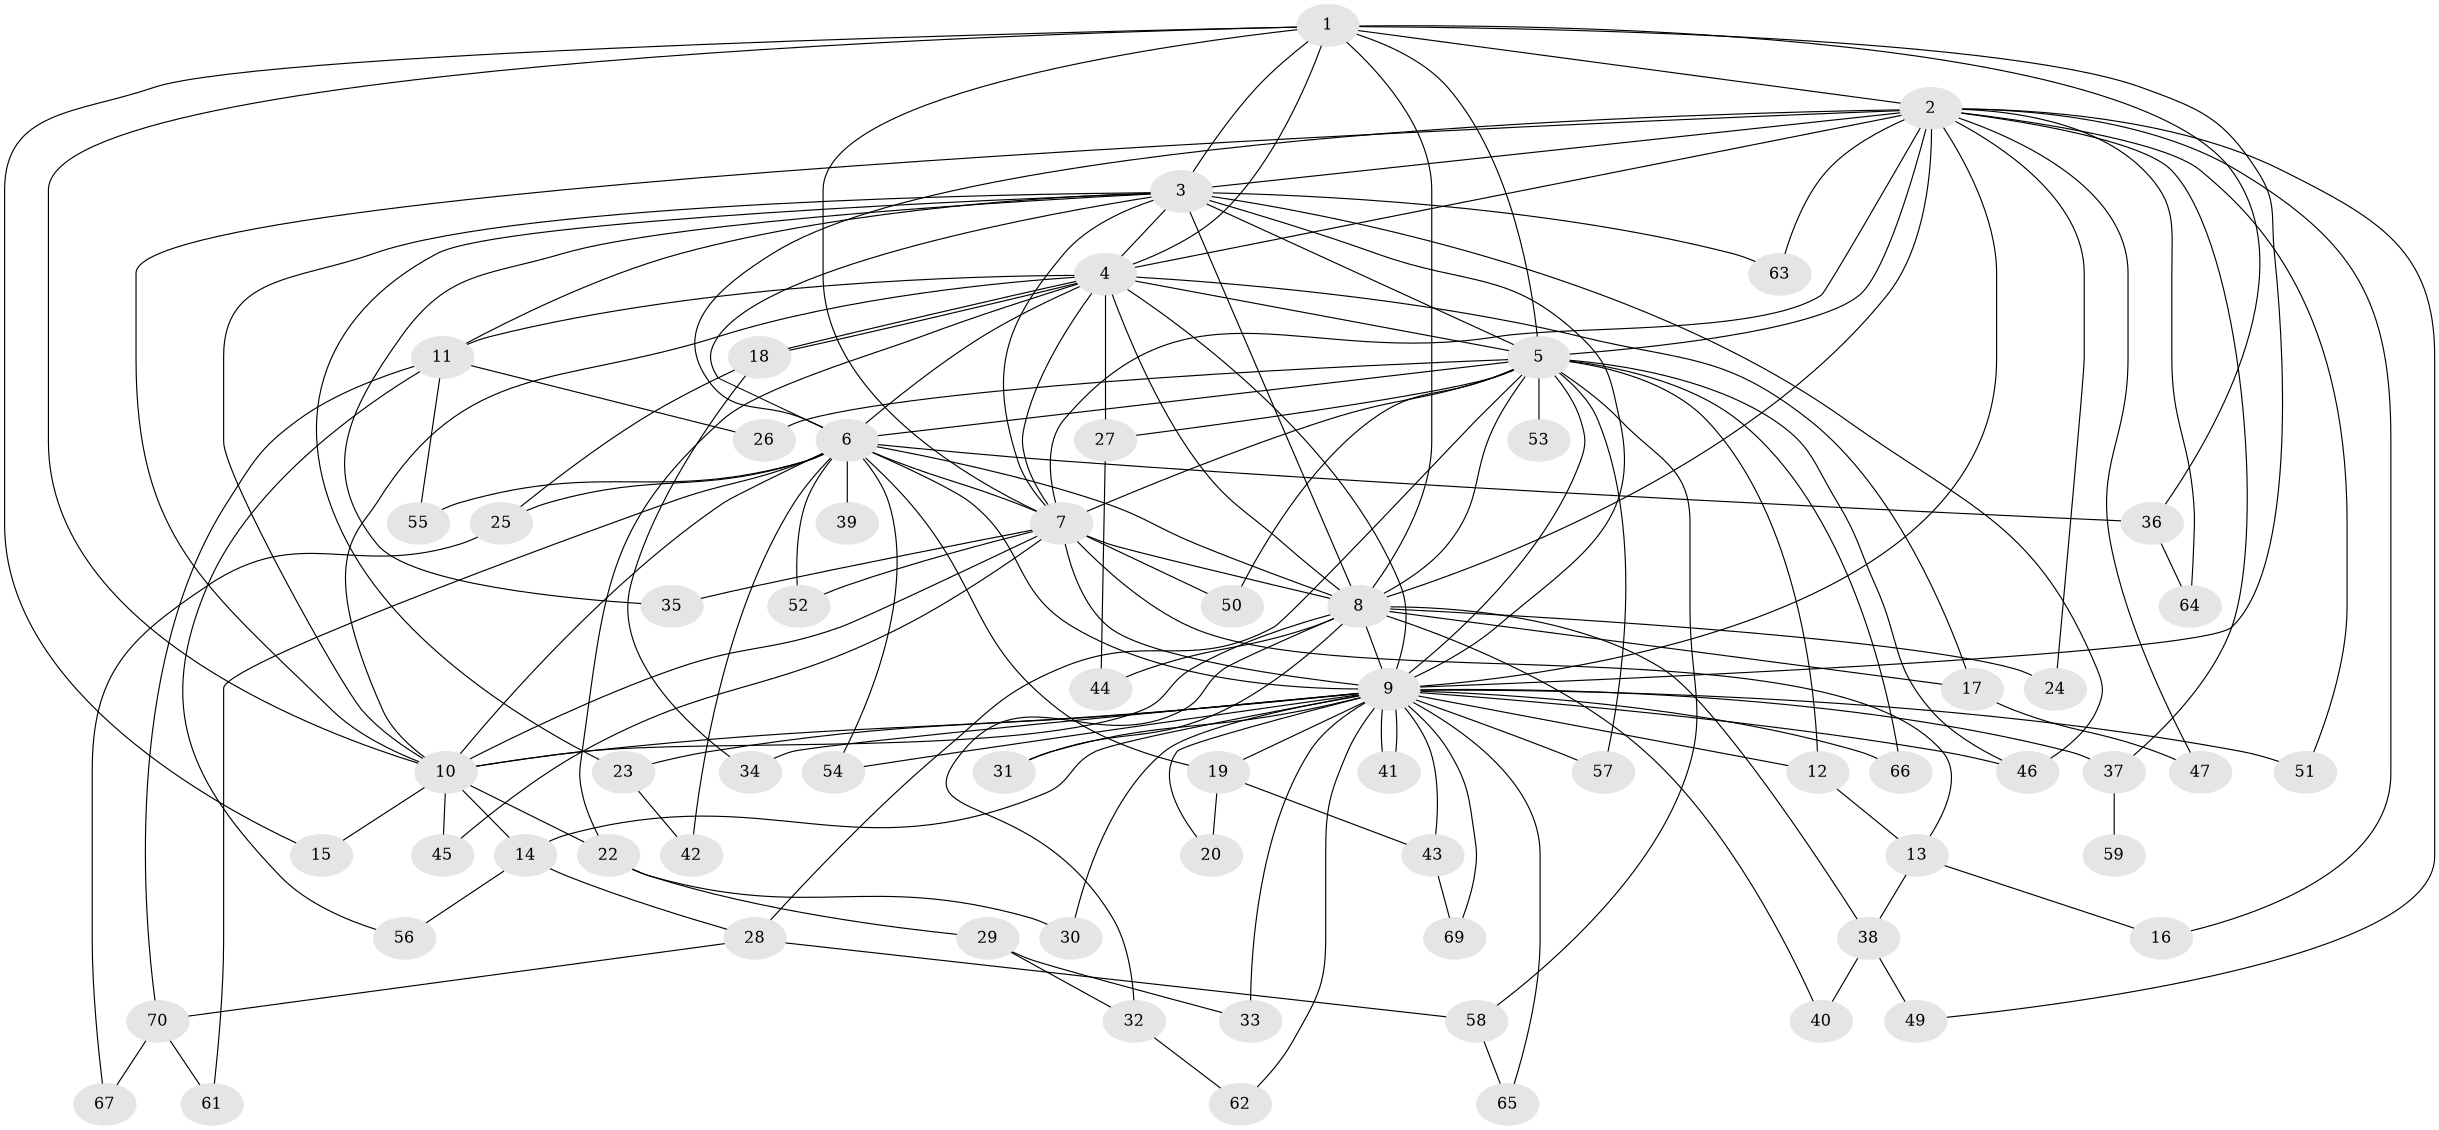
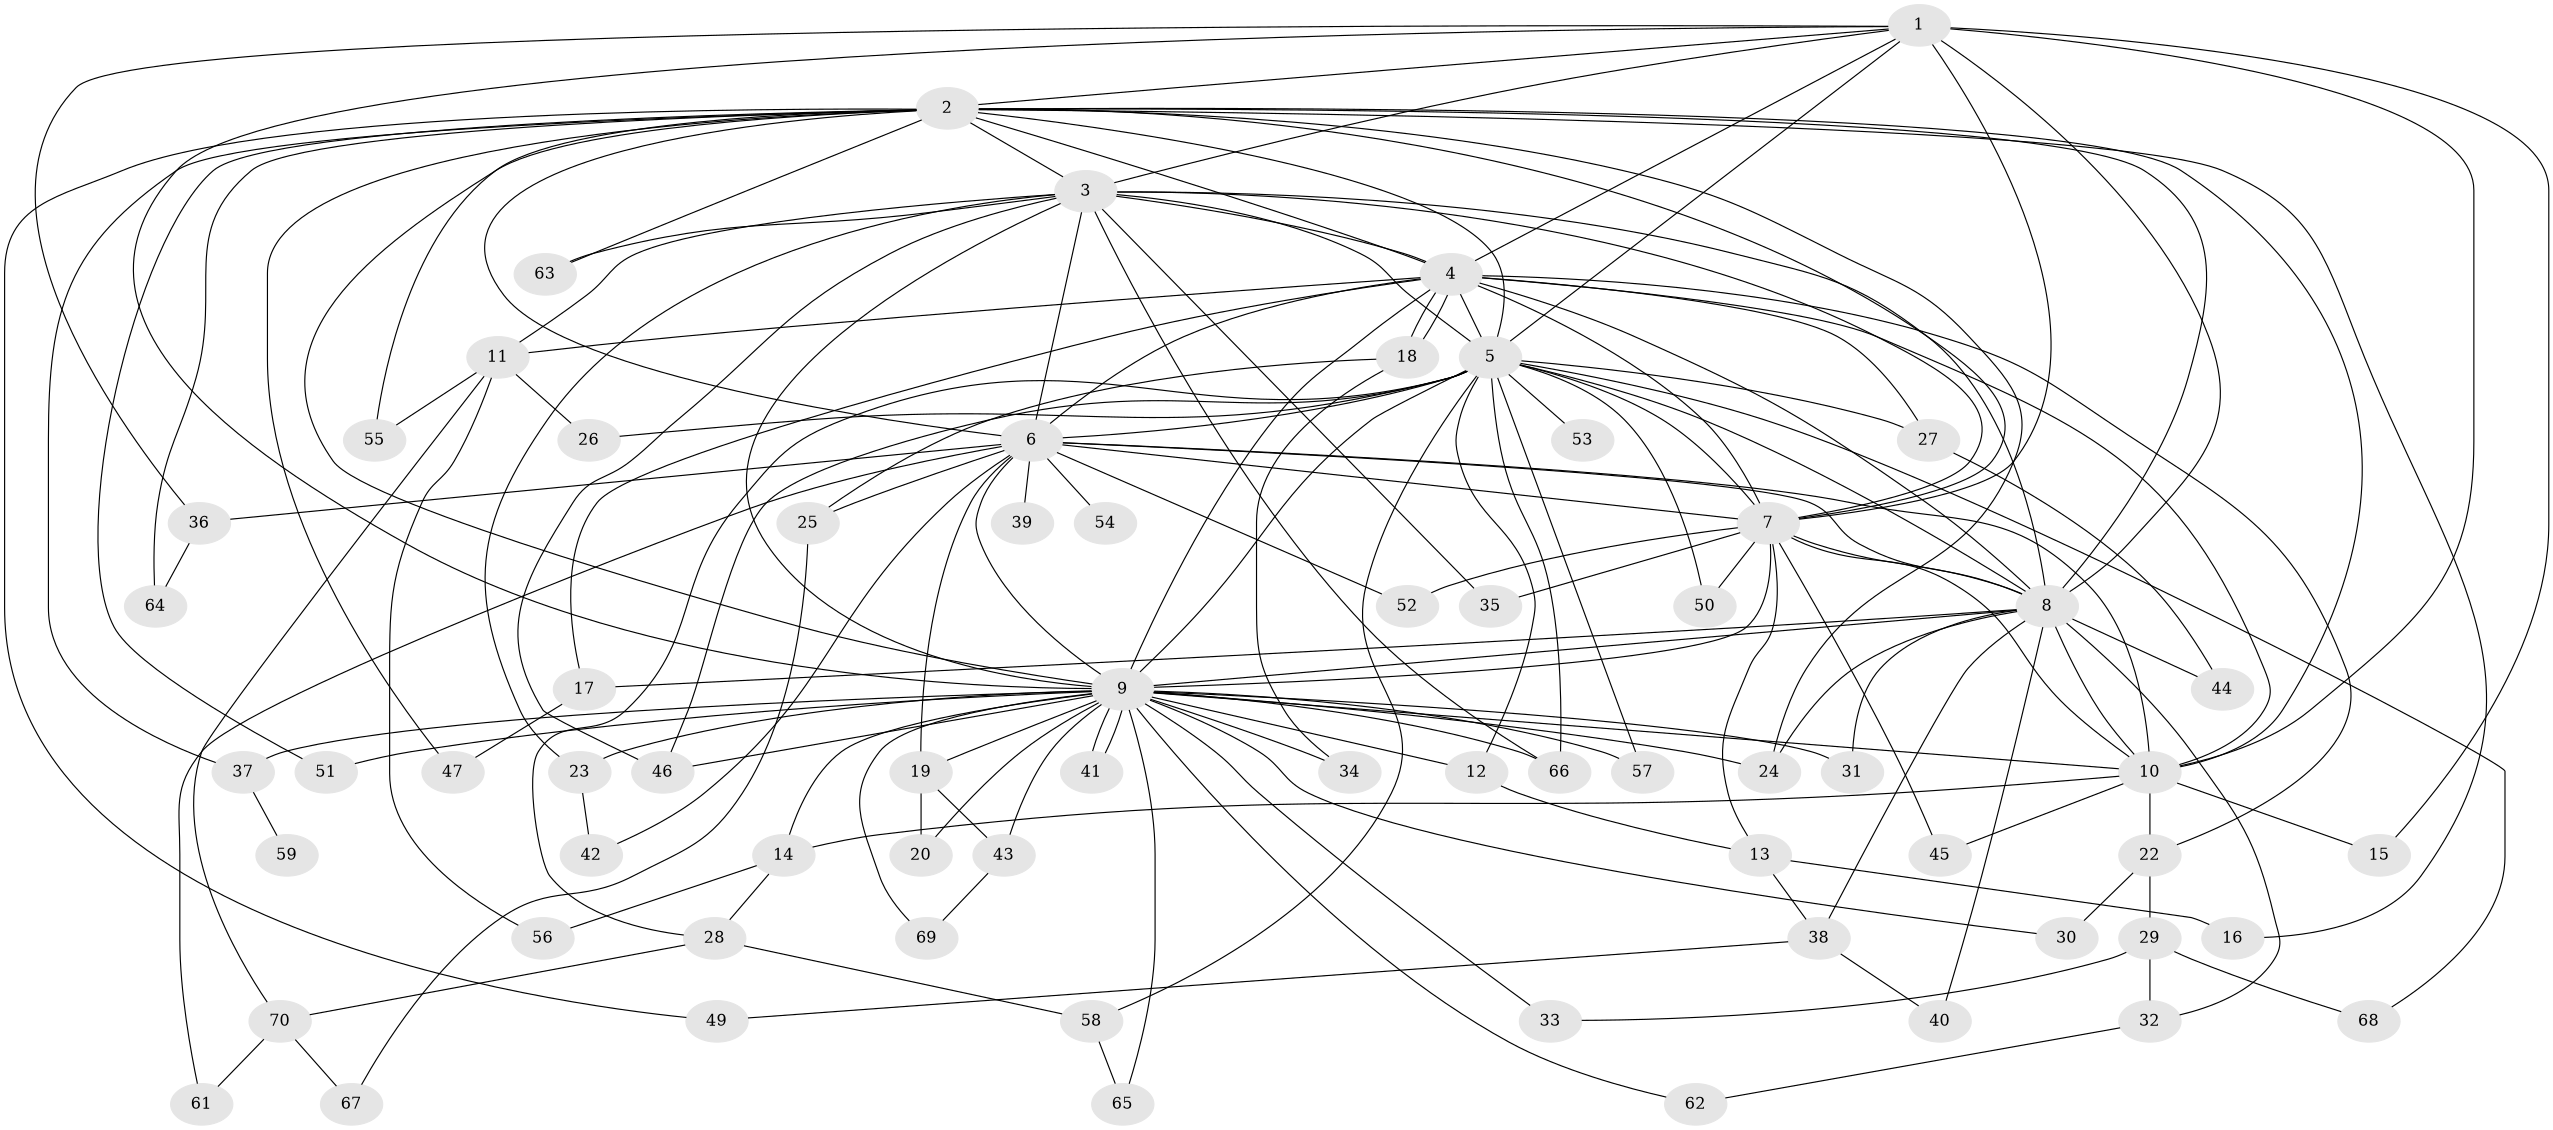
  graph {
    node [color=gray90 style=filled]
    1
    2
    3
    4
    5
    7
    8
    9
    10
    15
    36
    6
    16
    24
    37
    47
    49
    51
    55
    63
    64
    11
    23
    35
    46
    17
    18
    22
    27
    12
    26
    28
    50
    53
    57
    58
    66
+   68
    19
    25
    39
    42
    52
    54
    61
    13
    45
    31
    32
    38
    40
    44
    14
    20
    30
    33
    34
    41
    43
    62
    65
    69
    59
    56
    n65 [label=70]
    29
    67
    1 -- 2
    1 -- 3
    1 -- 4
    1 -- 5
    1 -- 7
    1 -- 8
    1 -- 9
    1 -- 10
    1 -- 15
    1 -- 36
    2 -- 3
    2 -- 4
    2 -- 5
    2 -- 7
    2 -- 8
    2 -- 9
    2 -- 10
    2 -- 6
    2 -- 16
    2 -- 24
    2 -- 37
    2 -- 47
    2 -- 49
    2 -- 51
-   6 -- 55
+   2 -- 55
    2 -- 63
    2 -- 64
    3 -- 4
    3 -- 5
    3 -- 7
    3 -- 8
    3 -- 9
-   3 -- 10
+   3 -- 66
    3 -- 6
    3 -- 63
    3 -- 11
    3 -- 23
    3 -- 35
    3 -- 46
    4 -- 5
    4 -- 7
    4 -- 8
    4 -- 9
    4 -- 10
    4 -- 6
    4 -- 11
    4 -- 17
    4 -- 18
    4 -- 18
    4 -- 22
    4 -- 27
    5 -- 7
    5 -- 8
    5 -- 9
    5 -- 6
    5 -- 46
    5 -- 27
    5 -- 12
    5 -- 26
    5 -- 28
    5 -- 50
    5 -- 53
    5 -- 57
    5 -- 58
    5 -- 66
+   5 -- 68
    7 -- 8
    7 -- 9
    7 -- 10
    7 -- 35
    7 -- 50
    7 -- 52
    7 -- 13
    7 -- 45
    8 -- 9
    8 -- 10
    8 -- 24
    8 -- 17
    8 -- 31
    8 -- 32
    8 -- 38
    8 -- 40
    8 -- 44
    9 -- 10
    9 -- 37
    9 -- 51
    9 -- 23
    9 -- 46
    9 -- 12
    9 -- 57
    9 -- 66
    9 -- 19
-   9 -- 54
+   9 -- 24
    9 -- 31
    9 -- 14
    9 -- 20
    9 -- 30
    9 -- 33
    9 -- 34
    9 -- 41
    9 -- 41
    9 -- 43
    9 -- 62
    9 -- 65
    9 -- 69
    10 -- 15
    10 -- 22
    10 -- 45
    10 -- 14
    36 -- 64
    6 -- 7
    6 -- 8
    6 -- 9
    6 -- 10
    6 -- 36
    6 -- 19
    6 -- 25
    6 -- 39
    6 -- 42
    6 -- 52
    6 -- 54
    6 -- 61
    37 -- 59
    11 -- 55
    11 -- 26
    11 -- 56
    11 -- n65
    23 -- 42
    17 -- 47
    18 -- 25
    18 -- 34
    22 -- 30
    22 -- 29
    27 -- 44
    12 -- 13
    28 -- 58
    28 -- n65
    58 -- 65
    19 -- 20
    19 -- 43
    25 -- 67
    13 -- 16
    13 -- 38
    32 -- 62
    38 -- 49
    38 -- 40
    14 -- 28
    14 -- 56
    43 -- 69
    n65 -- 61
    n65 -- 67
+   29 -- 68
    29 -- 32
    29 -- 33
  }
